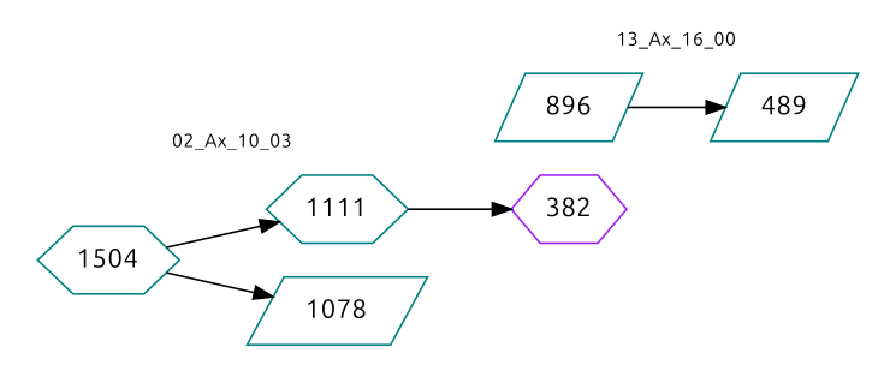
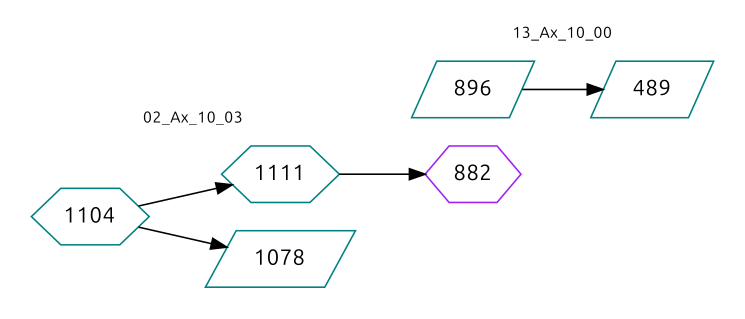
  digraph {
    fontname=Ubuntu
    rankdir=LR
    node [color=teal fontname=Ubuntu shape=hexagon]
    edge [color=black fontname=Ubuntu]
-   n1 [label=1504]
+   n1 [label=1104]
    n2 [label=1078 shape=parallelogram]
    n3 [label=1111]
    n4 [label=896 shape=parallelogram]
-   n5 [color=purple label=382]
+   n5 [color=purple label=882]
    n6 [label=489 shape=parallelogram]
    subgraph cluster_1 {
      color=white
      fontsize=10
      label="02_Ax_10_03"
      n1
      n2
      n3
    }
    subgraph cluster_2 {
      color=white
      fontsize=10
-     label="13_Ax_16_00"
+     label="13_Ax_10_00"
      n4
      n5
      n6
    }
    n1 -> n2
    n1 -> n3
    n3 -> n5
    n4 -> n6
  }
